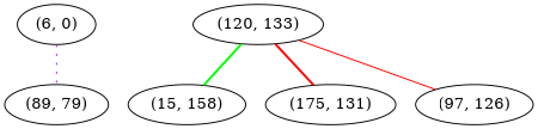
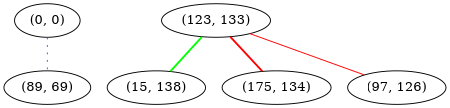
  graph {
    edge [color=red style=bold weight=1]
-   "(0, 0)" [label="(6, 0)"]
-   "(89, 79)"
-   "(120, 133)"
-   "(15, 138)" [label="(15, 158)"]
-   "(175, 134)" [label="(175, 131)"]
+   "(0, 0)"
+   "(89, 79)" [label="(89, 69)"]
+   "(120, 133)" [label="(123, 133)"]
+   "(15, 138)"
+   "(175, 134)"
    "(97, 126)"
    "(0, 0)" -- "(89, 79)" [color=purple style=dotted weight=4]
    "(120, 133)" -- "(15, 138)" [color=green weight=2]
    "(120, 133)" -- "(175, 134)"
    "(120, 133)" -- "(97, 126)" [style=solid]
  }
